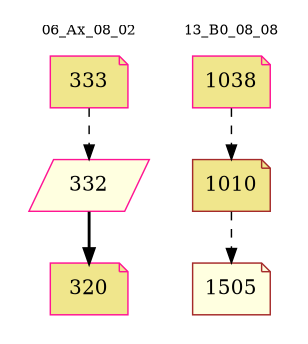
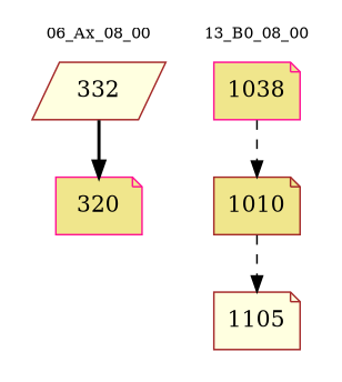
  digraph {
    node [color=deeppink fillcolor=khaki shape=note style=filled]
    edge [color=black style=dashed]
-   n1 [label=333]
-   n2 [fillcolor=lightyellow label=332 shape=parallelogram]
+   n2 [color=brown fillcolor=lightyellow label=332 shape=parallelogram]
    n3 [label=320]
    n4 [label=1038]
    n5 [color=brown label=1010]
-   n6 [color=brown fillcolor=lightyellow label=1505]
+   n6 [color=brown fillcolor=lightyellow label=1105]
    subgraph cluster_1 {
      color=white
      fontsize=10
-     label="06_Ax_08_02"
-     n1
+     label="06_Ax_08_00"
      n2
      n3
    }
    subgraph cluster_2 {
      color=white
      fontsize=10
-     label="13_B0_08_08"
+     label="13_B0_08_00"
      n4
      n5
      n6
    }
-   n1 -> n2
    n2 -> n3 [style=bold]
    n4 -> n5
    n5 -> n6
  }
